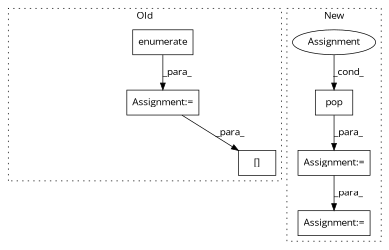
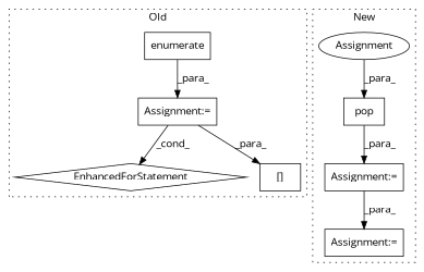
  digraph {
    fontname="Open Sans"
    node [a=7 fontname="Open Sans" l="69,2" s="1498,1603" shape=box]
    edge [fontname="Open Sans"]
    n1 [a=32 l="10,1" label=enumerate s="1581,1602"]
    n2 [label="Assignment:="]
+   n3 [a=70 label=EnhancedForStatement shape=diamond]
    n4 [a=2 l="15,1" label="[]" s="1637,1653"]
    n5 [a=32 l="4,1" label=pop s="4140,4153"]
    n6 [a=45 l=9 label=Assignment s=4144 shape=ellipse]
    n7 [l=1 label="Assignment:=" s=4133]
    n8 [l="61,2" label="Assignment:=" s="4280,4363"]
    subgraph cluster_1 {
      label=Old
      style=dotted
      n1
      n2
+     n3
      n4
    }
    subgraph cluster_2 {
      label=New
      style=dotted
      n5
      n6
      n7
      n8
    }
    n1 -> n2 [label=_para_]
+   n2 -> n3 [label=_cond_]
    n2 -> n4 [label=_para_]
    n5 -> n7 [label=_para_]
-   n6 -> n5 [label=_cond_]
+   n6 -> n5 [label=_para_]
    n7 -> n8 [label=_para_]
  }
